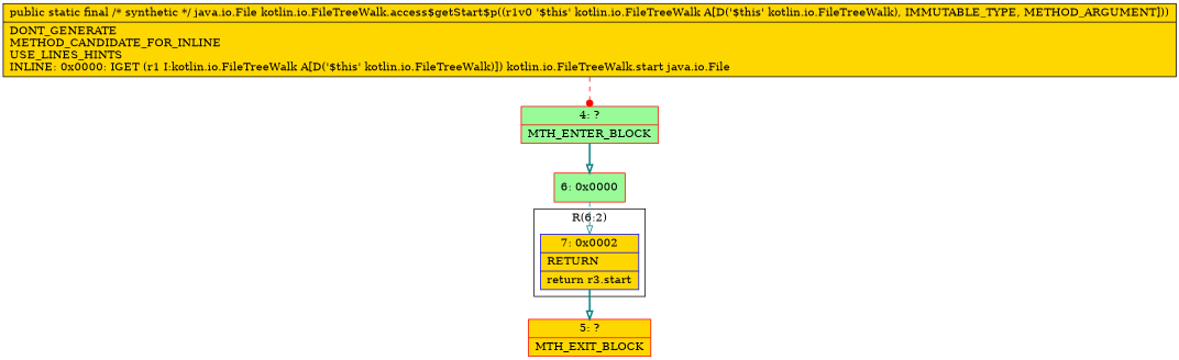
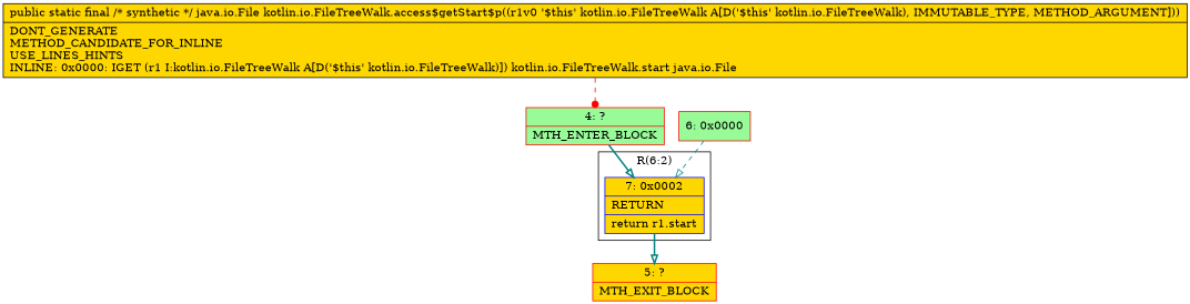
  digraph {
    node [color=red fillcolor=gold shape=record style=filled]
    edge [arrowhead=onormal color=teal style=bold]
-   n1 [color=blue label="{7\:\ 0x0002|RETURN\l|return r3.start\l}"]
+   n1 [color=blue label="{7\:\ 0x0002|RETURN\l|return r1.start\l}"]
    n2 [label="{5\:\ ?|MTH_EXIT_BLOCK\l}"]
    n3 [fillcolor=palegreen label="{4\:\ ?|MTH_ENTER_BLOCK\l}"]
    n4 [fillcolor=palegreen label="{6\:\ 0x0000}"]
    n5 [label="{public static final \/* synthetic *\/ java.io.File kotlin.io.FileTreeWalk.access$getStart$p((r1v0 '$this' kotlin.io.FileTreeWalk A[D('$this' kotlin.io.FileTreeWalk), IMMUTABLE_TYPE, METHOD_ARGUMENT]))  | DONT_GENERATE\lMETHOD_CANDIDATE_FOR_INLINE\lUSE_LINES_HINTS\lINLINE: 0x0000: IGET  (r1 I:kotlin.io.FileTreeWalk A[D('$this' kotlin.io.FileTreeWalk)]) kotlin.io.FileTreeWalk.start java.io.File\l}" color=""]
    subgraph cluster_1 {
      label="R(6:2)"
      n1
    }
    n1 -> n2
-   n3 -> n4
+   n3 -> n1
    n4 -> n1 [style=dashed]
    n5 -> n3 [arrowhead=dot color=red style=dashed]
  }
